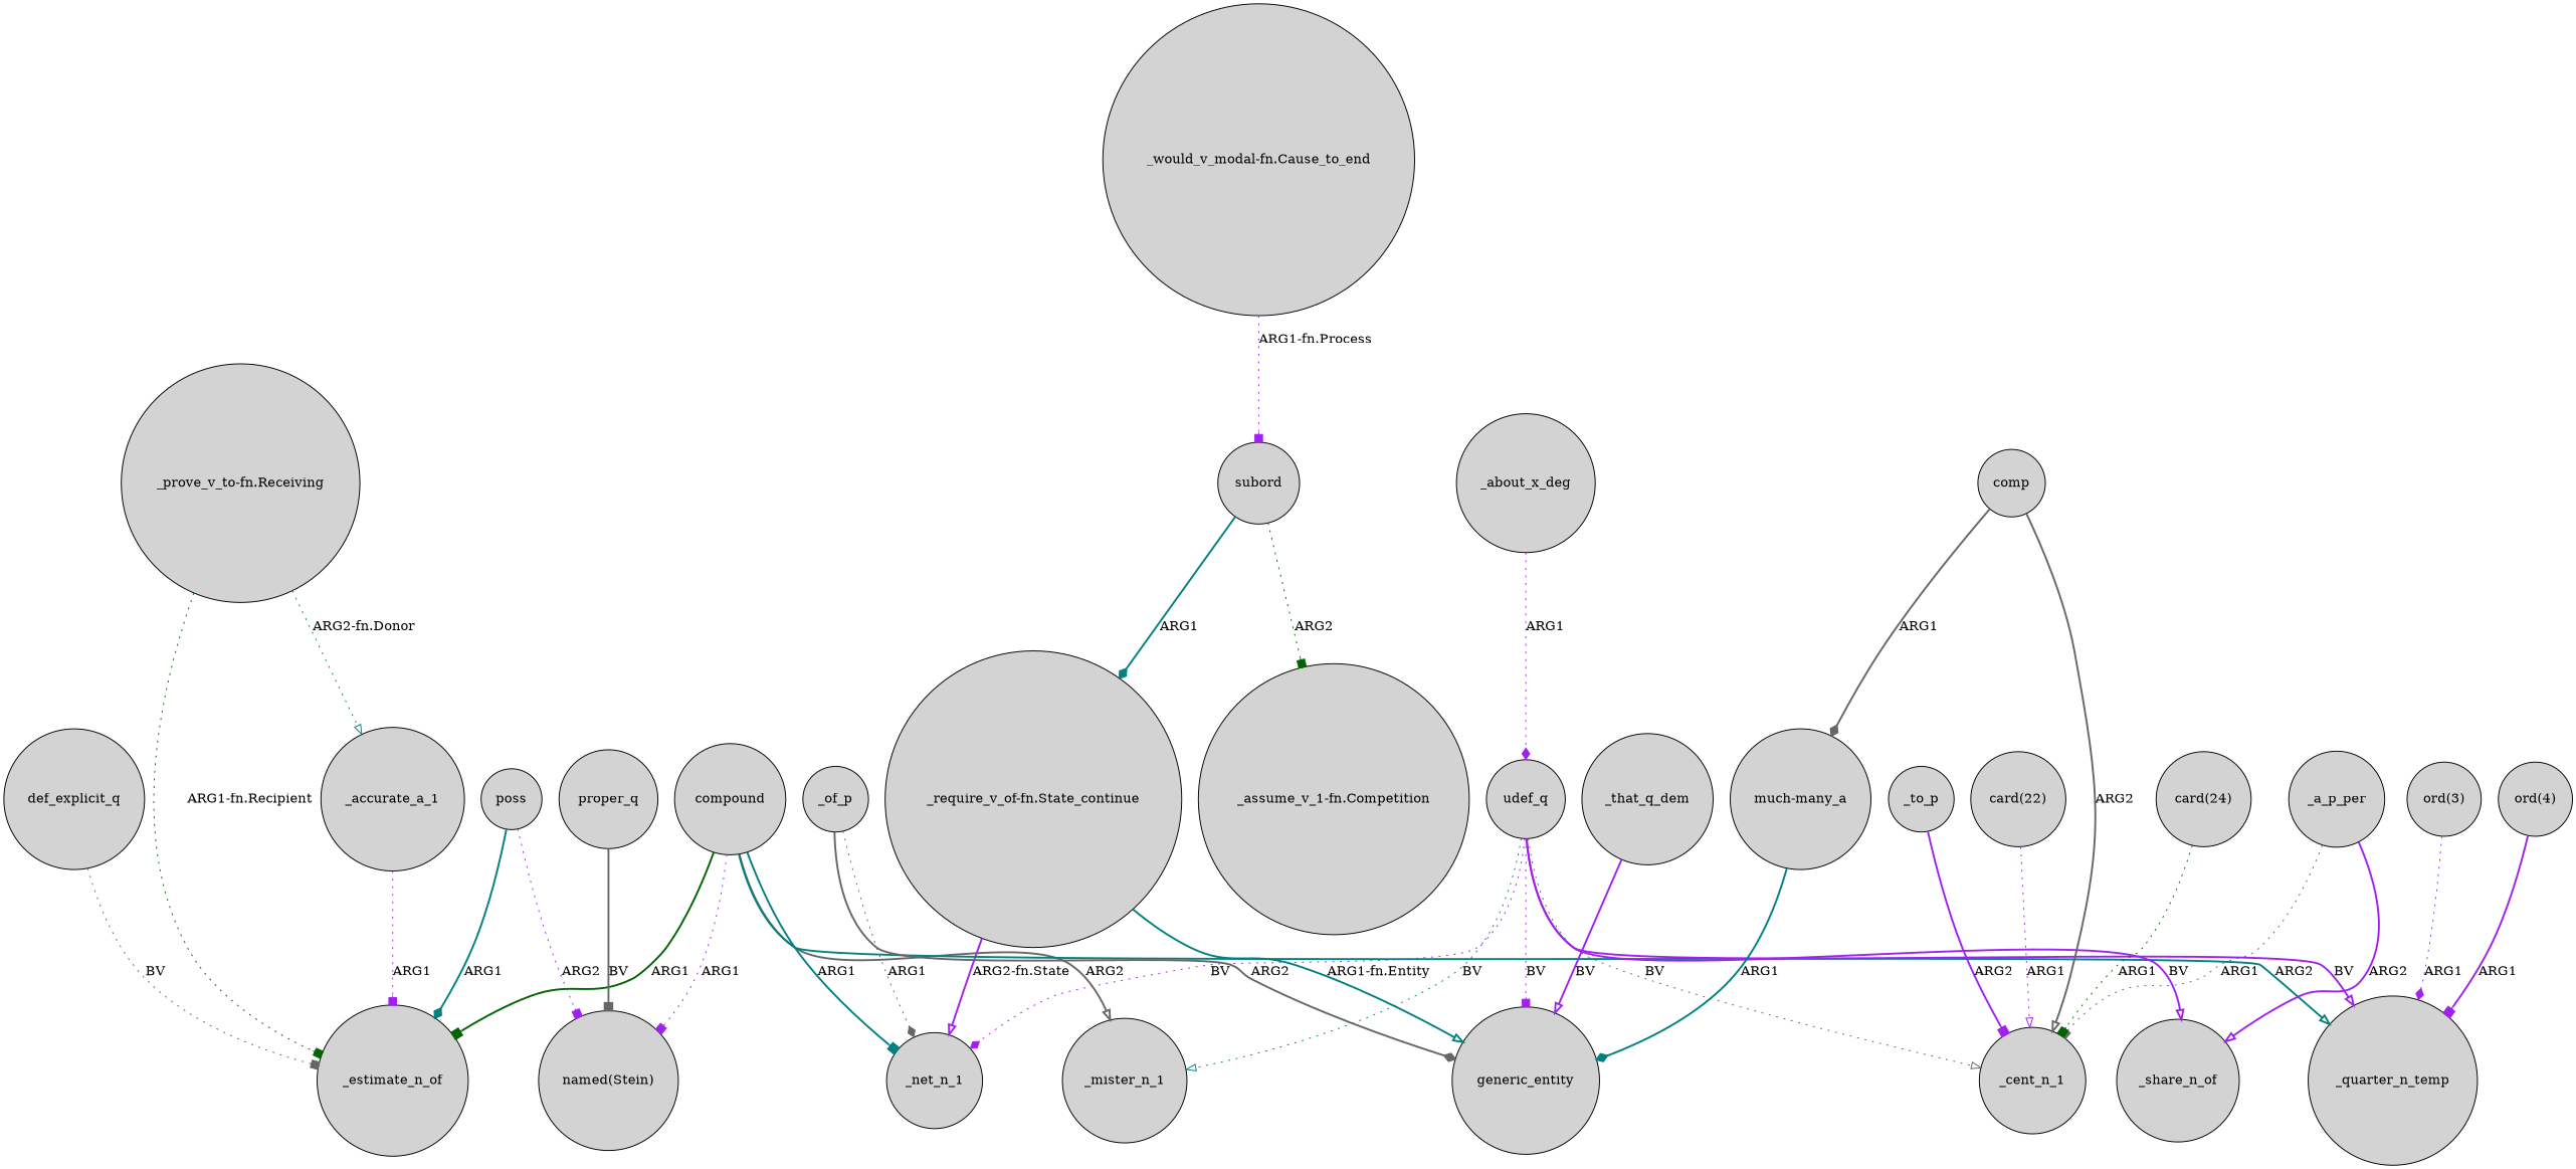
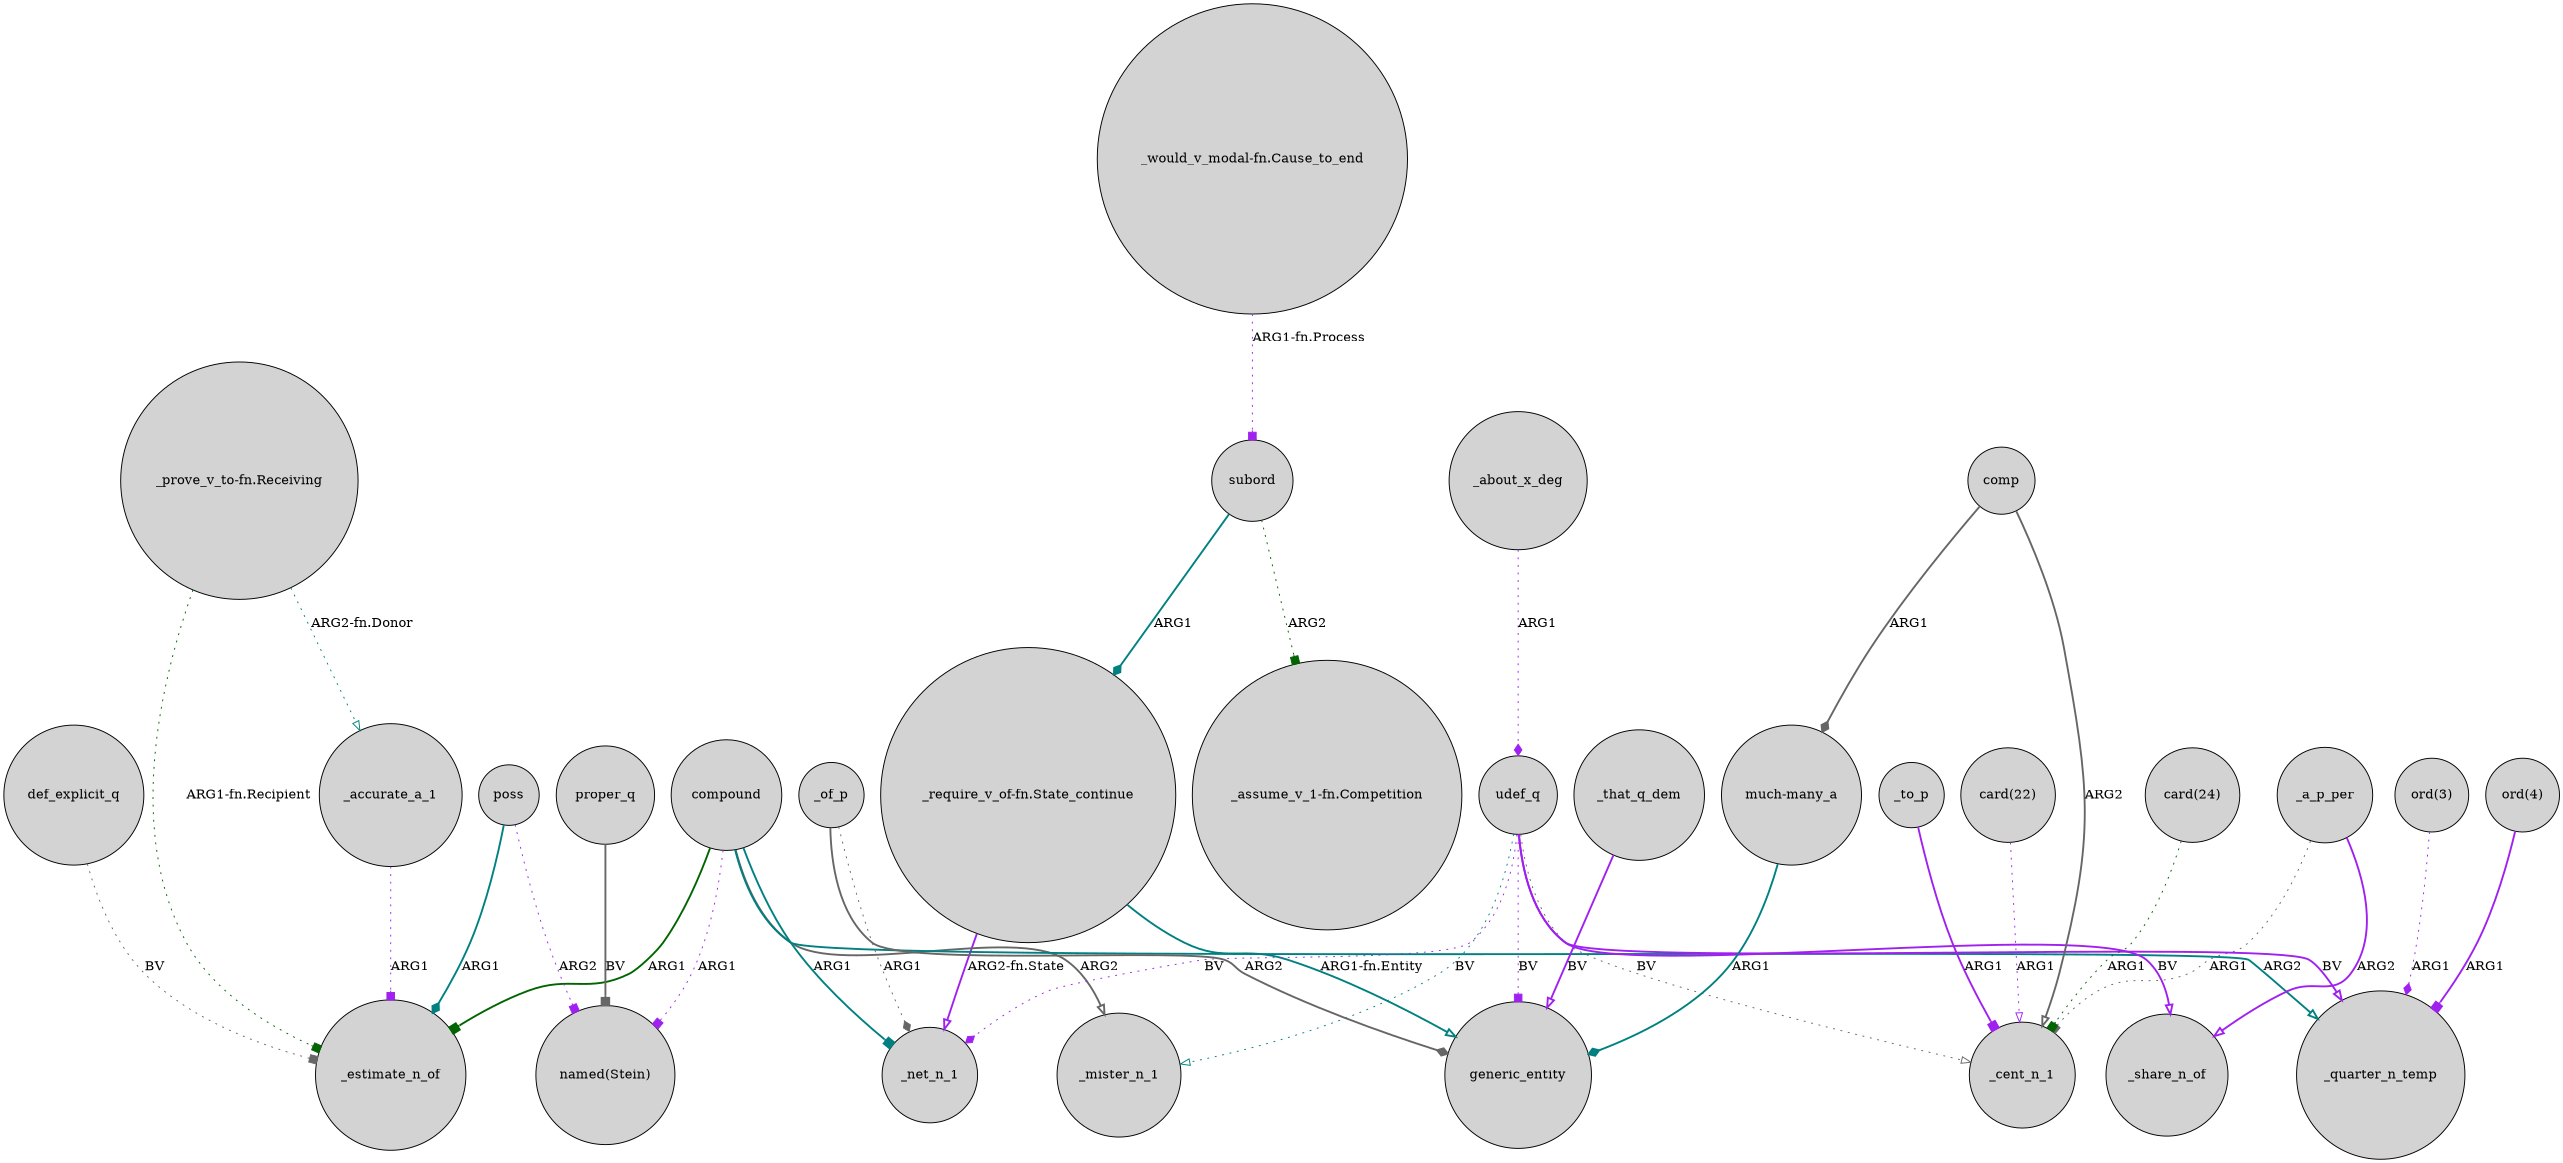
  digraph {
    node [shape=circle style=filled]
    edge [arrowhead=box color=purple style=bold]
    "_would_v_modal-fn.Cause_to_end"
    subord
    "_require_v_of-fn.State_continue"
    "_assume_v_1-fn.Competition"
    _net_n_1
    generic_entity
    "_prove_v_to-fn.Receiving"
    _accurate_a_1
    _estimate_n_of
    compound
    _mister_n_1
    _quarter_n_temp
    "named(Stein)"
    def_explicit_q
    "ord(3)"
    poss
    _a_p_per
    _cent_n_1
    _share_n_of
    "card(22)"
    udef_q
    _about_x_deg
    comp
    "much-many_a"
    "card(24)"
    _of_p
    proper_q
    "ord(4)"
    _to_p
    _that_q_dem
    "_would_v_modal-fn.Cause_to_end" -> subord [label="ARG1-fn.Process" style=dotted]
    subord -> "_require_v_of-fn.State_continue" [arrowhead=diamond color=teal label=ARG1]
    subord -> "_assume_v_1-fn.Competition" [color=darkgreen label=ARG2 style=dotted]
    "_require_v_of-fn.State_continue" -> _net_n_1 [arrowhead=onormal label="ARG2-fn.State"]
    "_require_v_of-fn.State_continue" -> generic_entity [arrowhead=onormal color=teal label="ARG1-fn.Entity"]
    "_prove_v_to-fn.Receiving" -> _accurate_a_1 [arrowhead=onormal color=teal label="ARG2-fn.Donor" style=dotted]
    "_prove_v_to-fn.Receiving" -> _estimate_n_of [color=darkgreen label="ARG1-fn.Recipient" style=dotted]
    _accurate_a_1 -> _estimate_n_of [label=ARG1 style=dotted]
    compound -> _net_n_1 [color=teal label=ARG1]
    compound -> _estimate_n_of [color=darkgreen label=ARG1]
    compound -> _mister_n_1 [arrowhead=onormal color=gray40 label=ARG2]
    compound -> _quarter_n_temp [arrowhead=onormal color=teal label=ARG2]
    compound -> "named(Stein)" [label=ARG1 style=dotted]
    def_explicit_q -> _estimate_n_of [color=gray40 label=BV style=dotted]
    "ord(3)" -> _quarter_n_temp [arrowhead=diamond label=ARG1 style=dotted]
    poss -> _estimate_n_of [arrowhead=diamond color=teal label=ARG1]
    poss -> "named(Stein)" [label=ARG2 style=dotted]
    _a_p_per -> _cent_n_1 [color=gray40 label=ARG1 style=dotted]
    _a_p_per -> _share_n_of [arrowhead=onormal label=ARG2]
    "card(22)" -> _cent_n_1 [arrowhead=onormal label=ARG1 style=dotted]
    udef_q -> _net_n_1 [arrowhead=diamond label=BV style=dotted]
    udef_q -> generic_entity [label=BV style=dotted]
    udef_q -> _mister_n_1 [arrowhead=onormal color=teal label=BV style=dotted]
    udef_q -> _quarter_n_temp [arrowhead=onormal label=BV]
    udef_q -> _cent_n_1 [arrowhead=onormal color=gray40 label=BV style=dotted]
    udef_q -> _share_n_of [arrowhead=onormal label=BV]
    _about_x_deg -> udef_q [arrowhead=diamond label=ARG1 style=dotted]
    comp -> _cent_n_1 [arrowhead=onormal color=gray40 label=ARG2]
    comp -> "much-many_a" [arrowhead=diamond color=gray40 label=ARG1]
    "much-many_a" -> generic_entity [arrowhead=diamond color=teal label=ARG1]
    "card(24)" -> _cent_n_1 [color=darkgreen label=ARG1 style=dotted]
    _of_p -> _net_n_1 [arrowhead=diamond color=gray40 label=ARG1 style=dotted]
    _of_p -> generic_entity [arrowhead=diamond color=gray40 label=ARG2]
    proper_q -> "named(Stein)" [color=gray40 label=BV]
    "ord(4)" -> _quarter_n_temp [label=ARG1]
-   _to_p -> _cent_n_1 [label=ARG2]
+   _to_p -> _cent_n_1 [label=ARG1]
    _that_q_dem -> generic_entity [arrowhead=onormal label=BV]
  }
